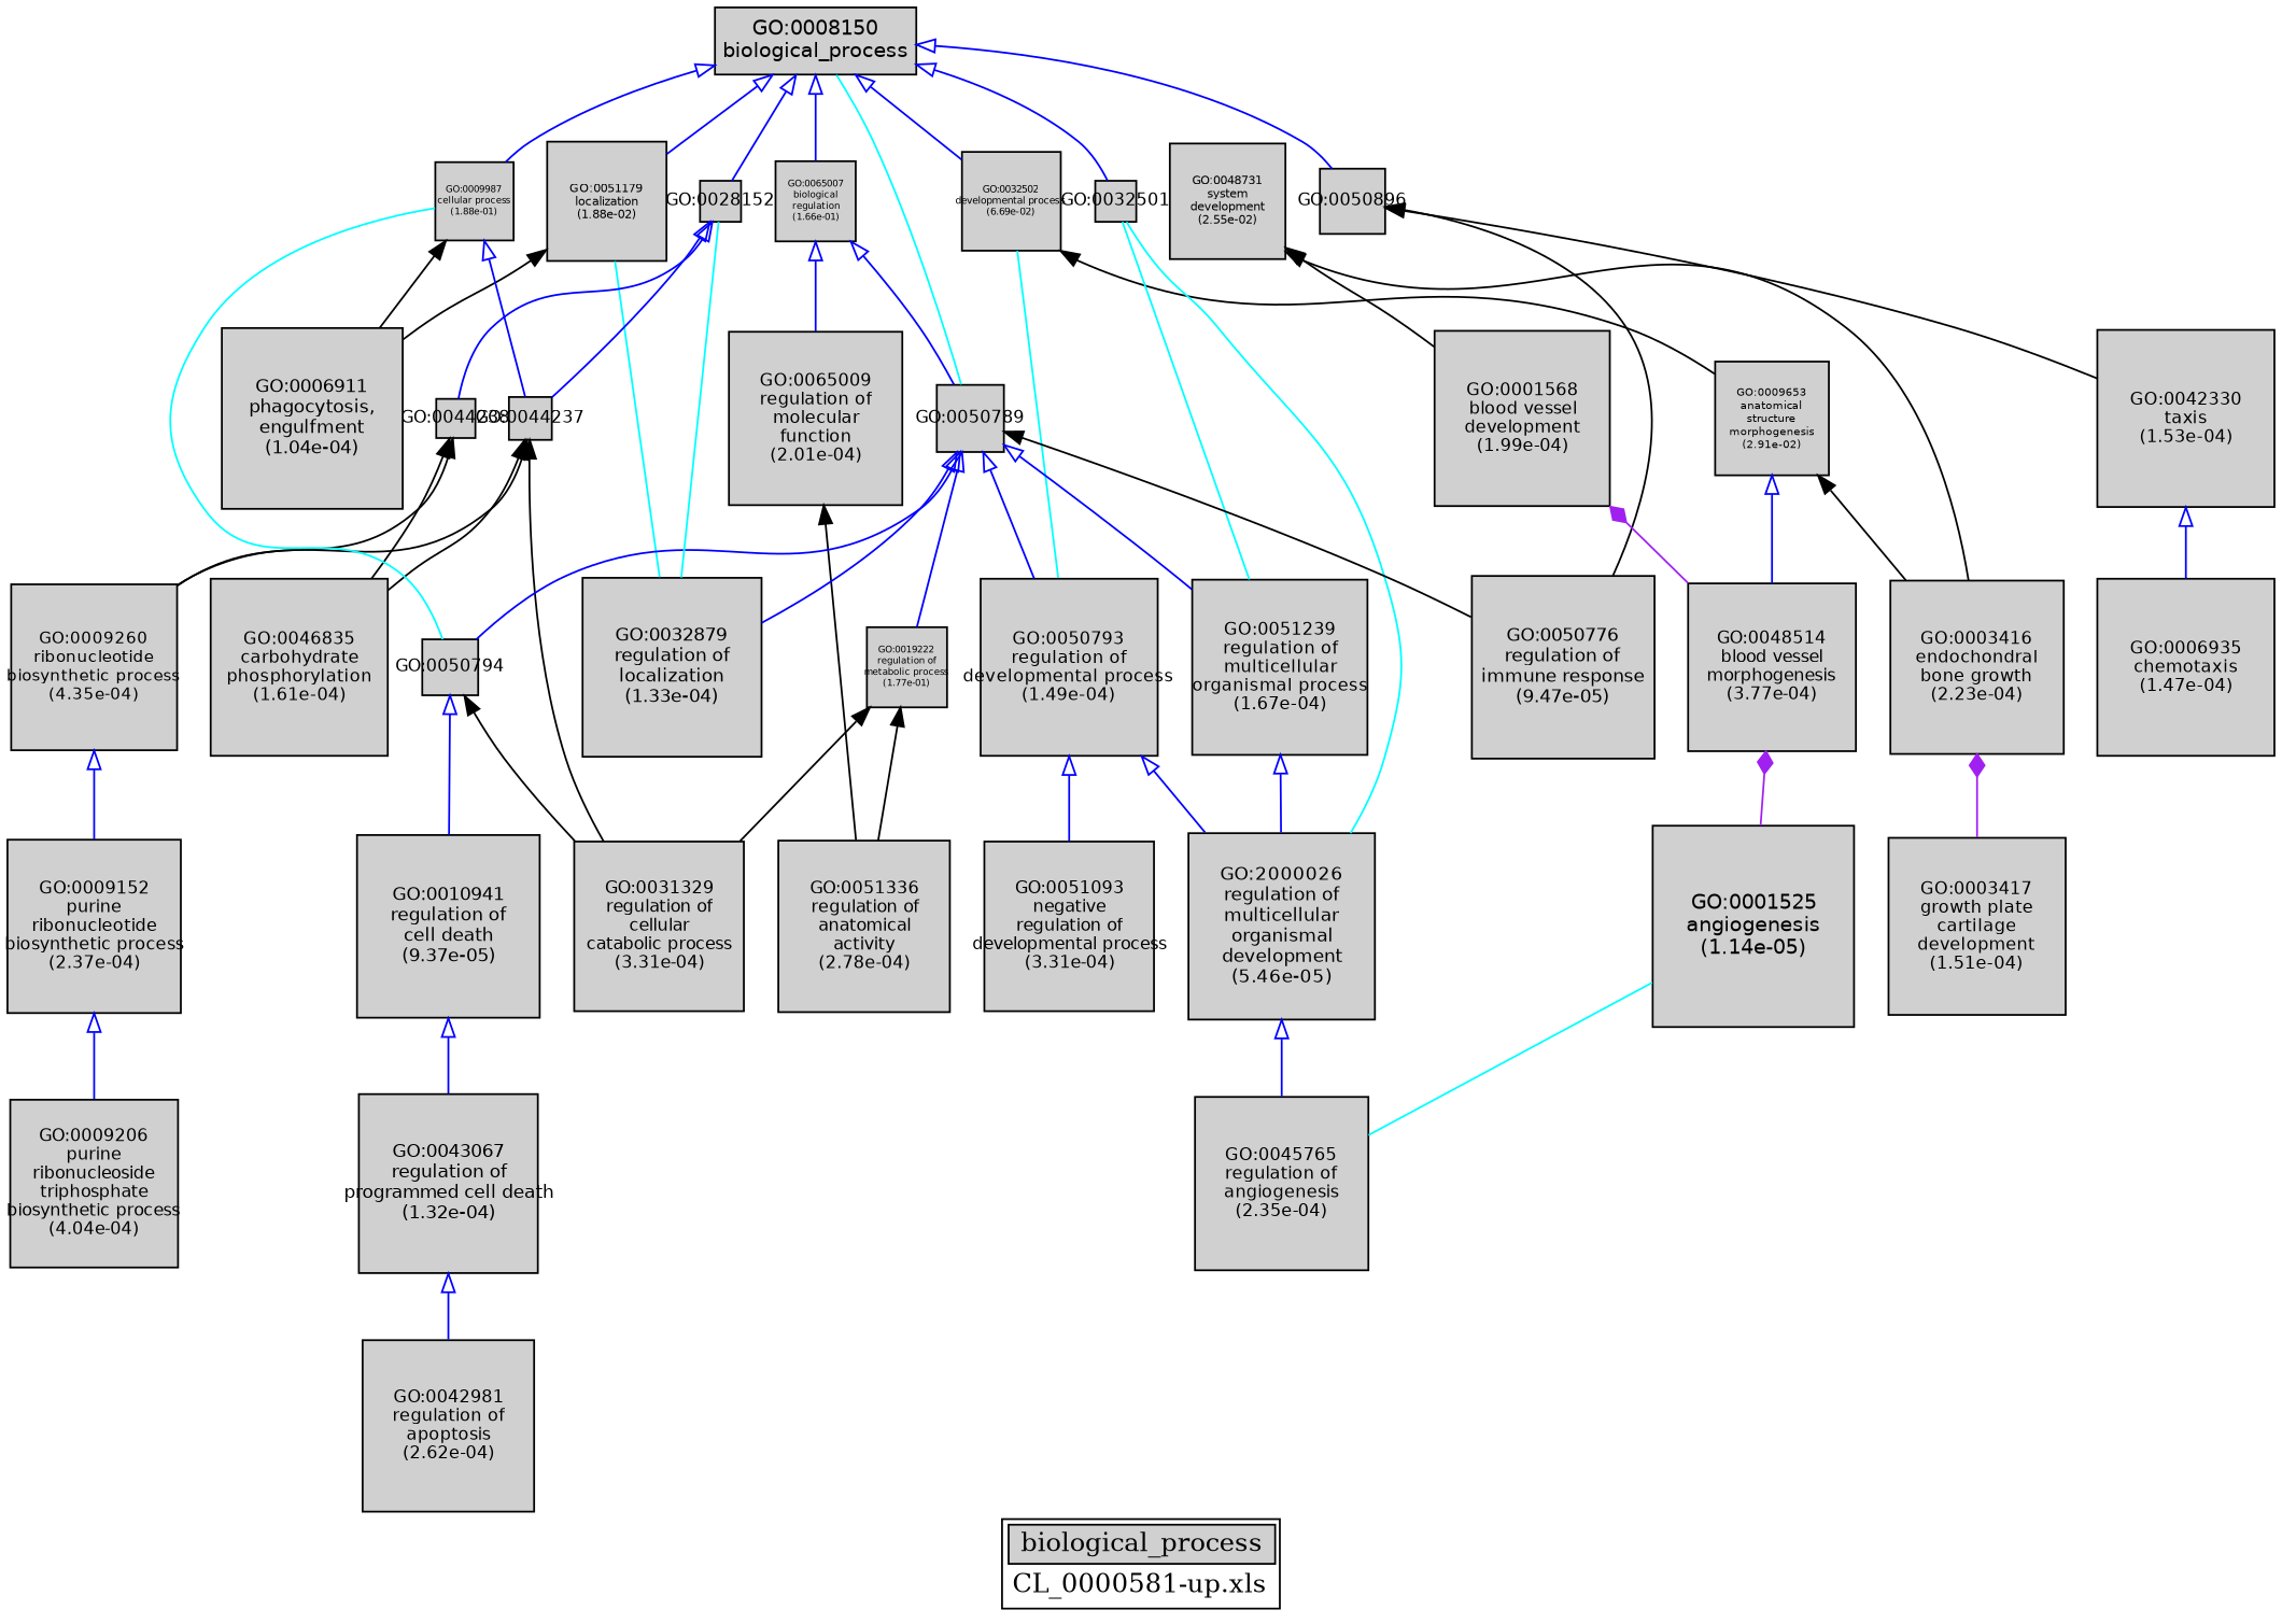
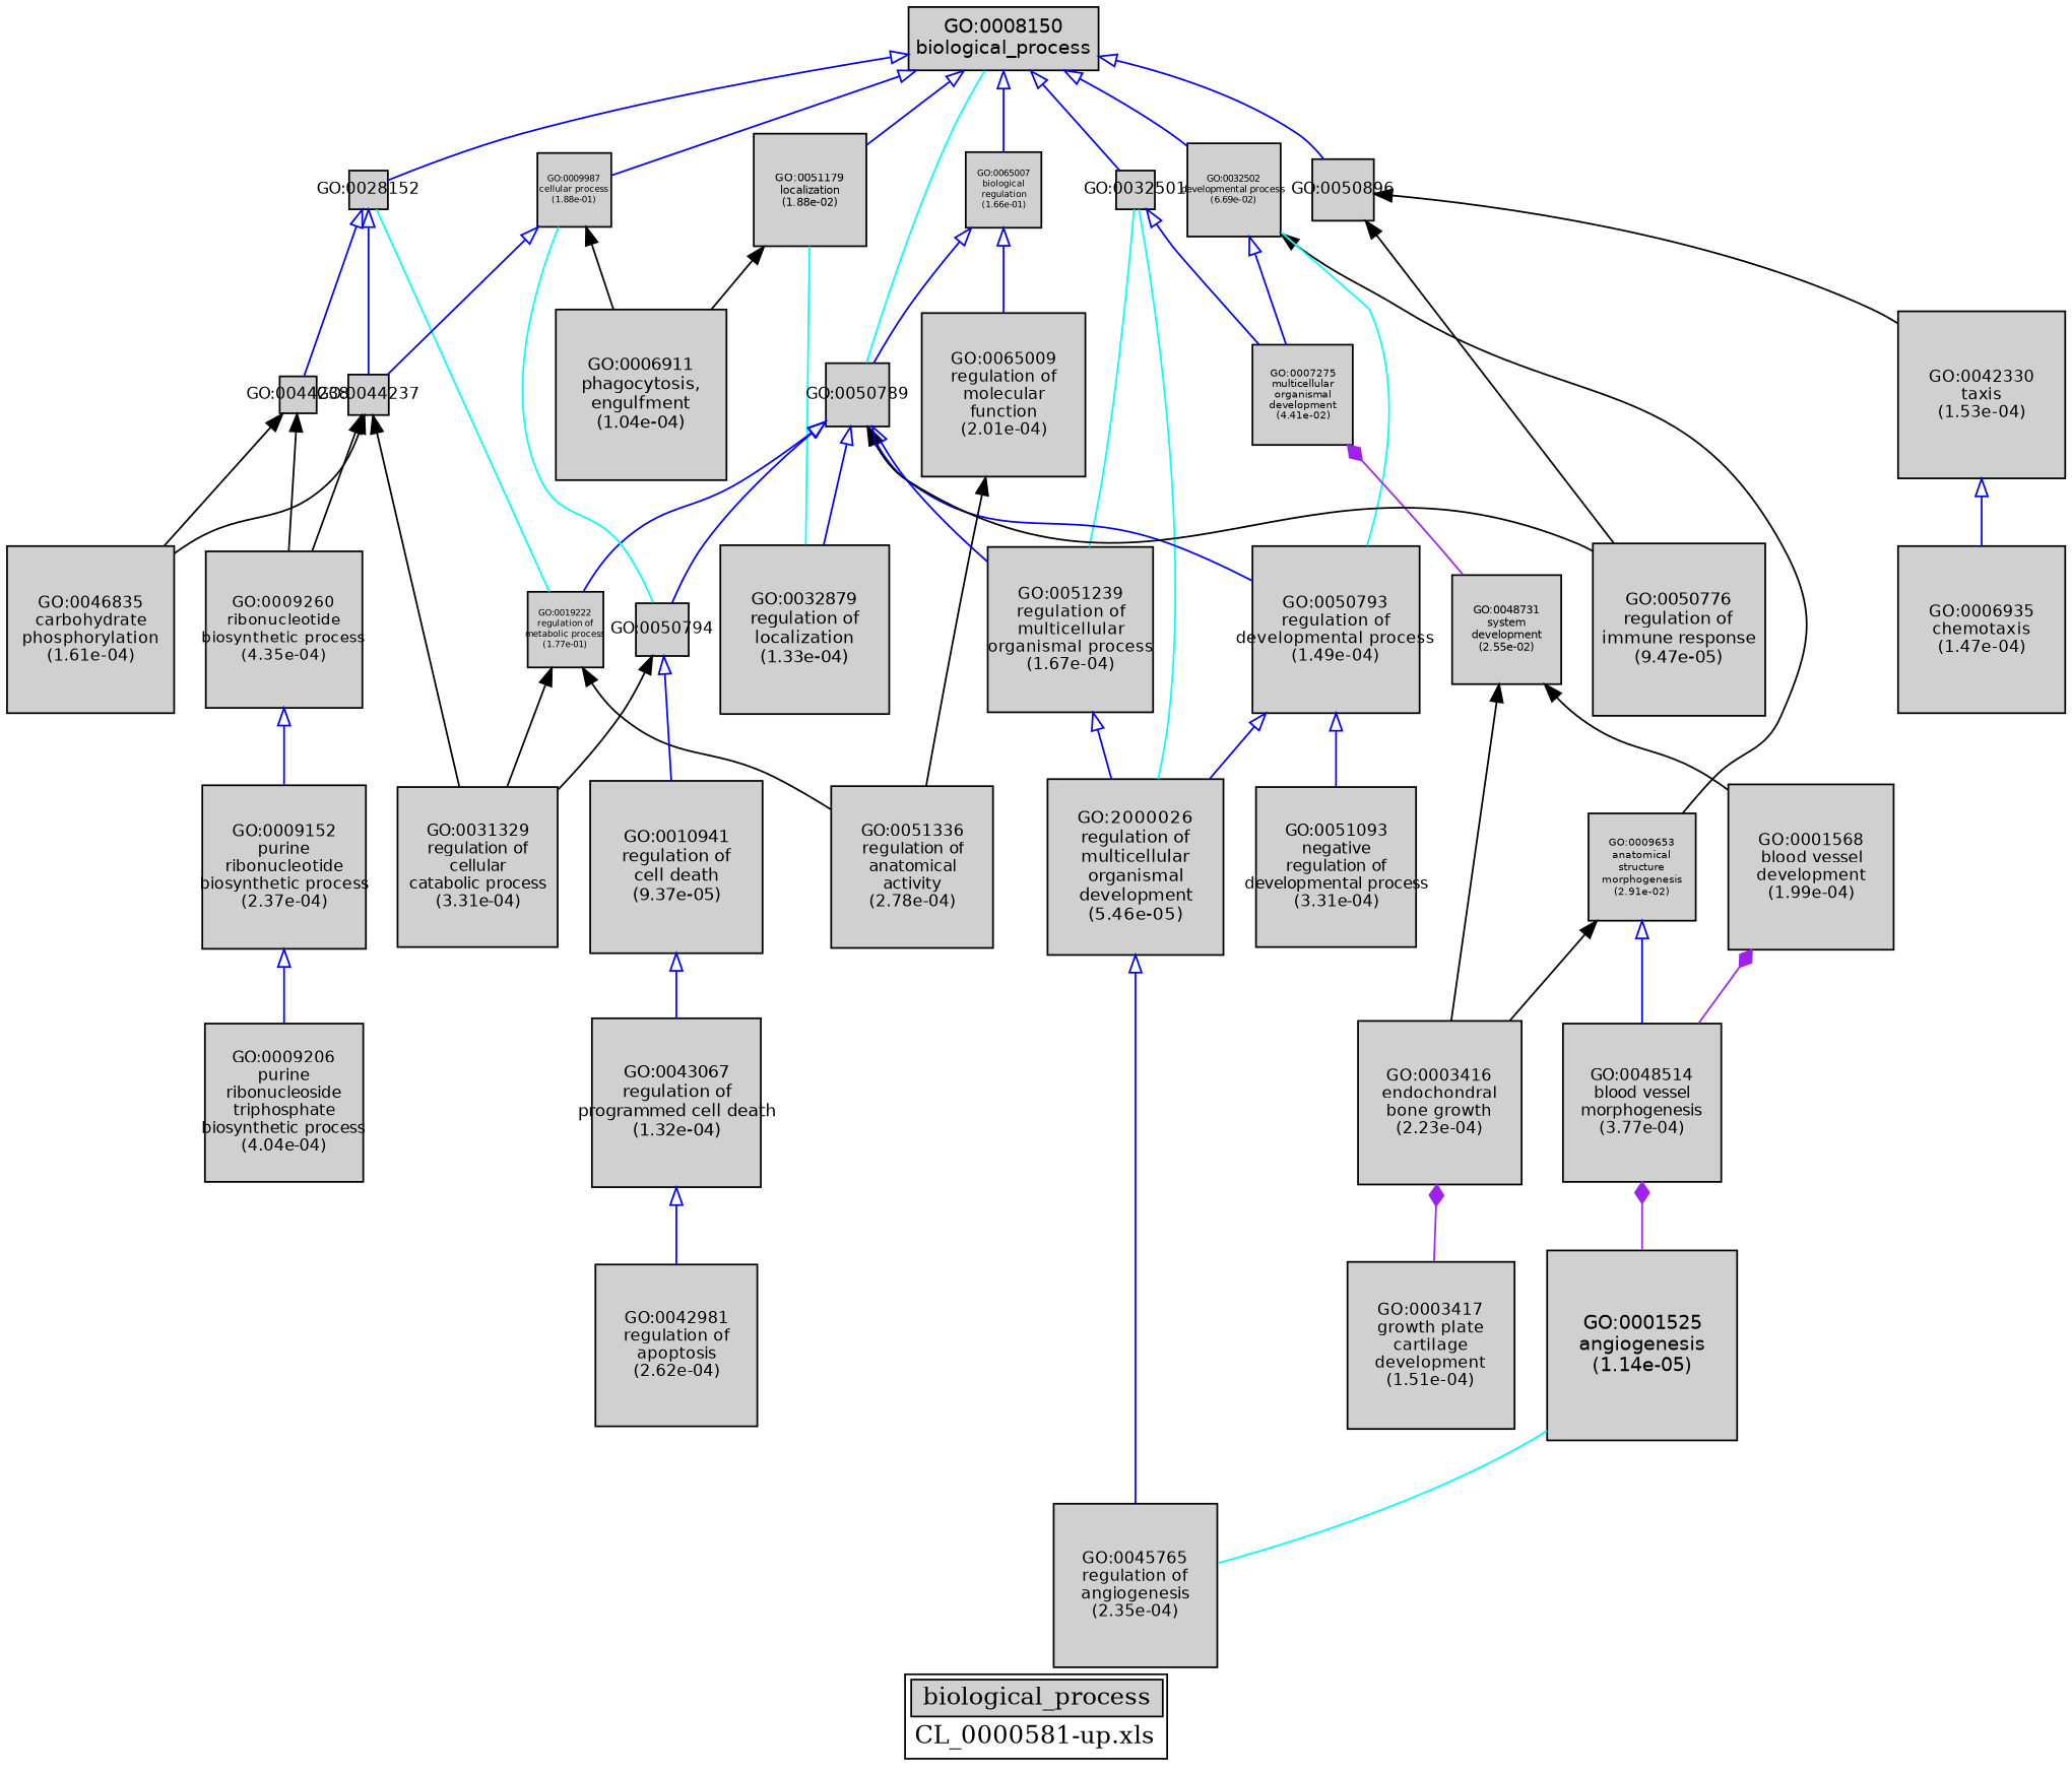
  digraph {
    bgcolor="#FFFFFF"
    label=<<TABLE COLOR="black" BGCOLOR="white"><TR><TD COLSPAN="2" BGCOLOR="#D0D0D0"><FONT COLOR="black">biological_process</FONT></TD></TR><TR><TD BORDER="0">CL_0000581-up.xls</TD></TR></TABLE>>
    node [color=black fillcolor="#D0D0D0" fixedsize=true fontcolor=black fontname=Helvetica fontsize=9 shape=box style=filled]
    edge [dir=back weight=5.0 arrowtail=empty color=blue]
    "GO:0044238" [height=0.290700075572 width=0.290700075572]
    n2 [fontsize=5.30340664343 height=0.736584256032 label=<<TABLE BORDER="0"><TR><TD>GO:0032502<BR/>developmental process<BR/>(6.69e-02)</TD></TR></TABLE>> width=0.736584256032]
    "GO:0050896" [height=0.482515218907 width=0.482515218907]
    n4 [fontsize=6.40794019426 height=0.889991693647 label=<<TABLE BORDER="0"><TR><TD>GO:0051179<BR/>localization<BR/>(1.88e-02)</TD></TR></TABLE>> width=0.889991693647]
    n5 [fontsize=9.20149127375 height=1.27798489913 label=<<TABLE BORDER="0"><TR><TD>GO:0042981<BR/>regulation of<BR/>apoptosis<BR/>(2.62e-04)</TD></TR></TABLE>> width=1.27798489913]
    n6 [fontsize=10.8 height=1.5 label=<<TABLE BORDER="0"><TR><TD>GO:0001525<BR/>angiogenesis<BR/>(1.14e-05)</TD></TR></TABLE>> width=1.5]
    n7 [fontsize=9.34844220171 height=1.29839475024 label=<<TABLE BORDER="0"><TR><TD>GO:0065009<BR/>regulation of<BR/>molecular<BR/>function<BR/>(2.01e-04)</TD></TR></TABLE>> width=1.29839475024]
    n8 [fontsize=9.516074693 height=1.32167704069 label=<<TABLE BORDER="0"><TR><TD>GO:0006935<BR/>chemotaxis<BR/>(1.47e-04)</TD></TR></TABLE>> width=1.32167704069]
    "GO:0044237" [height=0.316060687245 width=0.316060687245]
    n10 [fontsize=9.0719859057 height=1.25999804246 label=<<TABLE BORDER="0"><TR><TD>GO:0031329<BR/>regulation of<BR/>cellular<BR/>catabolic process<BR/>(3.31e-04)</TD></TR></TABLE>> width=1.25999804246]
+   n11 [fontsize=5.69017082526 height=0.790301503508 label=<<TABLE BORDER="0"><TR><TD>GO:0007275<BR/>multicellular<BR/>organismal<BR/>development<BR/>(4.41e-02)</TD></TR></TABLE>> width=0.790301503508]
    n12 [fontsize=8.99806499129 height=1.24973124879 label=<<TABLE BORDER="0"><TR><TD>GO:0048514<BR/>blood vessel<BR/>morphogenesis<BR/>(3.77e-04)</TD></TR></TABLE>> width=1.24973124879]
    "GO:0032501" [height=0.311673746233 width=0.311673746233]
    "GO:0050789" [height=0.499338355815 width=0.499338355815]
    n15 [fontsize=9.25720457523 height=1.28572285767 label=<<TABLE BORDER="0"><TR><TD>GO:0009152<BR/>purine<BR/>ribonucleotide<BR/>biosynthetic process<BR/>(2.37e-04)</TD></TR></TABLE>> width=1.28572285767]
    n16 [height=0.300352695133 label="GO:0028152" width=0.300352695133]
    n17 [fontsize=9.26193109813 height=1.28637931919 label=<<TABLE BORDER="0"><TR><TD>GO:0045765<BR/>regulation of<BR/>angiogenesis<BR/>(2.35e-04)</TD></TR></TABLE>> width=1.28637931919]
    n18 [fontsize=5.0 height=0.592751613704 label=<<TABLE BORDER="0"><TR><TD>GO:0019222<BR/>regulation of<BR/>metabolic process<BR/>(1.77e-01)</TD></TR></TABLE>> width=0.592751613704]
    n19 [fontsize=9.57033275942 height=1.32921288325 label=<<TABLE BORDER="0"><TR><TD>GO:0032879<BR/>regulation of<BR/>localization<BR/>(1.33e-04)</TD></TR></TABLE>> width=1.32921288325]
    n20 [fontsize=9.16891619613 height=1.2734605828 label=<<TABLE BORDER="0"><TR><TD>GO:0051336<BR/>regulation of<BR/>anatomical<BR/>activity<BR/>(2.78e-04)</TD></TR></TABLE>> width=1.2734605828]
    n21 [fontsize=6.05009567883 height=0.840291066504 label=<<TABLE BORDER="0"><TR><TD>GO:0009653<BR/>anatomical<BR/>structure<BR/>morphogenesis<BR/>(2.91e-02)</TD></TR></TABLE>> width=0.840291066504]
    n22 [fontsize=6.16178602262 height=0.855803614253 label=<<TABLE BORDER="0"><TR><TD>GO:0048731<BR/>system<BR/>development<BR/>(2.55e-02)</TD></TR></TABLE>> width=0.855803614253]
    n23 [fontsize=9.50907353722 height=1.32070465795 label=<<TABLE BORDER="0"><TR><TD>GO:0050793<BR/>regulation of<BR/>developmental process<BR/>(1.49e-04)</TD></TR></TABLE>> width=1.32070465795]
    n24 [fontsize=10.0340397025 height=1.39361662534 label=<<TABLE BORDER="0"><TR><TD>GO:2000026<BR/>regulation of<BR/>multicellular<BR/>organismal<BR/>development<BR/>(5.46e-05)</TD></TR></TABLE>> width=1.39361662534]
    n25 [fontsize=5.0 height=0.582655790038 label=<<TABLE BORDER="0"><TR><TD>GO:0009987<BR/>cellular process<BR/>(1.88e-01)</TD></TR></TABLE>> width=0.582655790038]
    n26 [fontsize=9.5046309164 height=1.32008762728 label=<<TABLE BORDER="0"><TR><TD>GO:0003417<BR/>growth plate<BR/>cartilage<BR/>development<BR/>(1.51e-04)</TD></TR></TABLE>> width=1.32008762728]
    n27 [fontsize=9.75046281873 height=1.35423094705 label=<<TABLE BORDER="0"><TR><TD>GO:0050776<BR/>regulation of<BR/>immune response<BR/>(9.47e-05)</TD></TR></TABLE>> width=1.35423094705]
    n28 [fontsize=10.8 label=<<TABLE BORDER="0"><TR><TD>GO:0008150<BR/>biological_process</TD></TR></TABLE>> width=1.5]
    "GO:0050794" [height=0.412259477801 width=0.412259477801]
    n30 [fontsize=9.29019191612 height=1.29030443279 label=<<TABLE BORDER="0"><TR><TD>GO:0003416<BR/>endochondral<BR/>bone growth<BR/>(2.23e-04)</TD></TR></TABLE>> width=1.29030443279]
    n31 [fontsize=9.75577589204 height=1.35496887389 label=<<TABLE BORDER="0"><TR><TD>GO:0010941<BR/>regulation of<BR/>cell death<BR/>(9.37e-05)</TD></TR></TABLE>> width=1.35496887389]
    n32 [fontsize=9.57414810964 height=1.32974279301 label=<<TABLE BORDER="0"><TR><TD>GO:0043067<BR/>regulation of<BR/>programmed cell death<BR/>(1.32e-04)</TD></TR></TABLE>> width=1.32974279301]
    n33 [fontsize=9.44761524072 height=1.31216878343 label=<<TABLE BORDER="0"><TR><TD>GO:0051239<BR/>regulation of<BR/>multicellular<BR/>organismal process<BR/>(1.67e-04)</TD></TR></TABLE>> width=1.31216878343]
    n34 [fontsize=5.0 height=0.603334610008 label=<<TABLE BORDER="0"><TR><TD>GO:0065007<BR/>biological<BR/>regulation<BR/>(1.66e-01)</TD></TR></TABLE>> width=0.603334610008]
    n35 [fontsize=9.35244613118 height=1.29895085155 label=<<TABLE BORDER="0"><TR><TD>GO:0001568<BR/>blood vessel<BR/>development<BR/>(1.99e-04)</TD></TR></TABLE>> width=1.29895085155]
    n36 [fontsize=9.70150665495 height=1.34743147985 label=<<TABLE BORDER="0"><TR><TD>GO:0006911<BR/>phagocytosis,<BR/>engulfment<BR/>(1.04e-04)</TD></TR></TABLE>> width=1.34743147985]
    n37 [fontsize=9.46875349619 height=1.31510465225 label=<<TABLE BORDER="0"><TR><TD>GO:0046835<BR/>carbohydrate<BR/>phosphorylation<BR/>(1.61e-04)</TD></TR></TABLE>> width=1.31510465225]
    n38 [fontsize=8.91731874389 height=1.23851649221 label=<<TABLE BORDER="0"><TR><TD>GO:0009260<BR/>ribonucleotide<BR/>biosynthetic process<BR/>(4.35e-04)</TD></TR></TABLE>> width=1.23851649221]
    n39 [fontsize=9.0719859057 height=1.25999804246 label=<<TABLE BORDER="0"><TR><TD>GO:0051093<BR/>negative<BR/>regulation of<BR/>developmental process<BR/>(3.31e-04)</TD></TR></TABLE>> width=1.25999804246]
    n40 [fontsize=8.95864510696 height=1.24425626486 label=<<TABLE BORDER="0"><TR><TD>GO:0009206<BR/>purine<BR/>ribonucleoside<BR/>triphosphate<BR/>biosynthetic process<BR/>(4.04e-04)</TD></TR></TABLE>> width=1.24425626486]
    n41 [fontsize=9.49664860347 height=1.3189789727 label=<<TABLE BORDER="0"><TR><TD>GO:0042330<BR/>taxis<BR/>(1.53e-04)</TD></TR></TABLE>> width=1.3189789727]
    subgraph sub_1 {
      "GO:0044238"
      n2
      "GO:0050896"
      n4
      n5
      n6
      n7
      n8
      "GO:0044237"
      n10
+     n11
      n12
      "GO:0032501"
      "GO:0050789"
      n15
      n16
      n17
      n18
      n19
      n20
      n21
      n22
      n23
      n24
      n25
      n26
      n27
      n28
      "GO:0050794"
      n30
      n31
      n32
      n33
      n34
      n35
      n36
      n37
      n38
      n39
      n40
      n41
    }
    subgraph sub_2 {
      n10
      n20
      n27
      n36
      n37
      subgraph sub_3 {
        n4
        n6
+       n11
        "GO:0032501"
        "GO:0050789"
        n16
        n17
        n18
        n19
        n23
        n24
        n25
        n28
        "GO:0050794"
        n33
        subgraph sub_4 {
        }
        subgraph sub_5 {
          n2
          n39
        }
      }
      subgraph sub_6 {
        n6
+       n11
        n12
        n22
        n26
        n30
        n35
      }
      subgraph sub_7 {
        "GO:0044238"
        n2
        "GO:0050896"
        n4
        n5
        n7
        n8
        "GO:0044237"
+       n11
        n12
        "GO:0032501"
        "GO:0050789"
        n15
        n16
        n17
        n18
        n19
        n21
        n23
        n24
        n25
        n28
        "GO:0050794"
        n31
        n32
        n33
        n34
        n38
        n39
        n40
        n41
      }
    }
    "GO:0044238" -> n37 [weight=1 arrowtail="" color=""]
    "GO:0044238" -> n38 [weight=1 arrowtail="" color=""]
+   n2 -> n11
    n2 -> n21 [weight=1 arrowtail="" color=""]
    n2 -> n23 [arrowtail=none color=cyan weight=1]
    "GO:0050896" -> n27 [weight=1 arrowtail="" color=""]
    "GO:0050896" -> n41 [weight=1 arrowtail="" color=""]
    n4 -> n19 [arrowtail=none color=cyan weight=1]
    n4 -> n36 [weight=1 arrowtail="" color=""]
    n6 -> n17 [arrowtail=none color=cyan weight=1]
    n7 -> n20 [weight=1 arrowtail="" color=""]
    "GO:0044237" -> n10 [weight=1 arrowtail="" color=""]
    "GO:0044237" -> n37 [weight=1 arrowtail="" color=""]
    "GO:0044237" -> n38 [weight=1 arrowtail="" color=""]
+   n11 -> n22 [arrowtail=diamond color=purple weight=2.5]
    n12 -> n6 [arrowtail=diamond color=purple weight=2.5]
+   "GO:0032501" -> n11
    "GO:0032501" -> n24 [arrowtail=none color=cyan weight=1]
    "GO:0032501" -> n33 [arrowtail=none color=cyan weight=1]
    "GO:0050789" -> n18
    "GO:0050789" -> n19
    "GO:0050789" -> n23
    "GO:0050789" -> n27 [weight=1 arrowtail="" color=""]
    "GO:0050789" -> "GO:0050794"
    "GO:0050789" -> n33
    n15 -> n40
    n16 -> "GO:0044238"
    n16 -> "GO:0044237"
-   n16 -> n19 [arrowtail=none color=cyan weight=1]
+   n16 -> n18 [arrowtail=none color=cyan weight=1]
    n18 -> n10 [weight=1 arrowtail="" color=""]
    n18 -> n20 [weight=1 arrowtail="" color=""]
    n21 -> n12
    n21 -> n30 [weight=1 arrowtail="" color=""]
    n22 -> n30 [weight=1 arrowtail="" color=""]
    n22 -> n35 [weight=1 arrowtail="" color=""]
    n23 -> n24
    n23 -> n39
    n24 -> n17
    n25 -> "GO:0044237"
    n25 -> "GO:0050794" [arrowtail=none color=cyan weight=1]
    n25 -> n36 [weight=1 arrowtail="" color=""]
    n28 -> n2
    n28 -> "GO:0050896"
    n28 -> n4
    n28 -> "GO:0032501"
    n28 -> "GO:0050789" [arrowtail=none color=cyan weight=1]
    n28 -> n16
    n28 -> n25
    n28 -> n34
    "GO:0050794" -> n10 [weight=1 arrowtail="" color=""]
    "GO:0050794" -> n31
    n30 -> n26 [arrowtail=diamond color=purple weight=2.5]
    n31 -> n32
    n32 -> n5
    n33 -> n24
    n34 -> n7
    n34 -> "GO:0050789"
    n35 -> n12 [arrowtail=diamond color=purple weight=2.5]
    n38 -> n15
    n41 -> n8
  }
